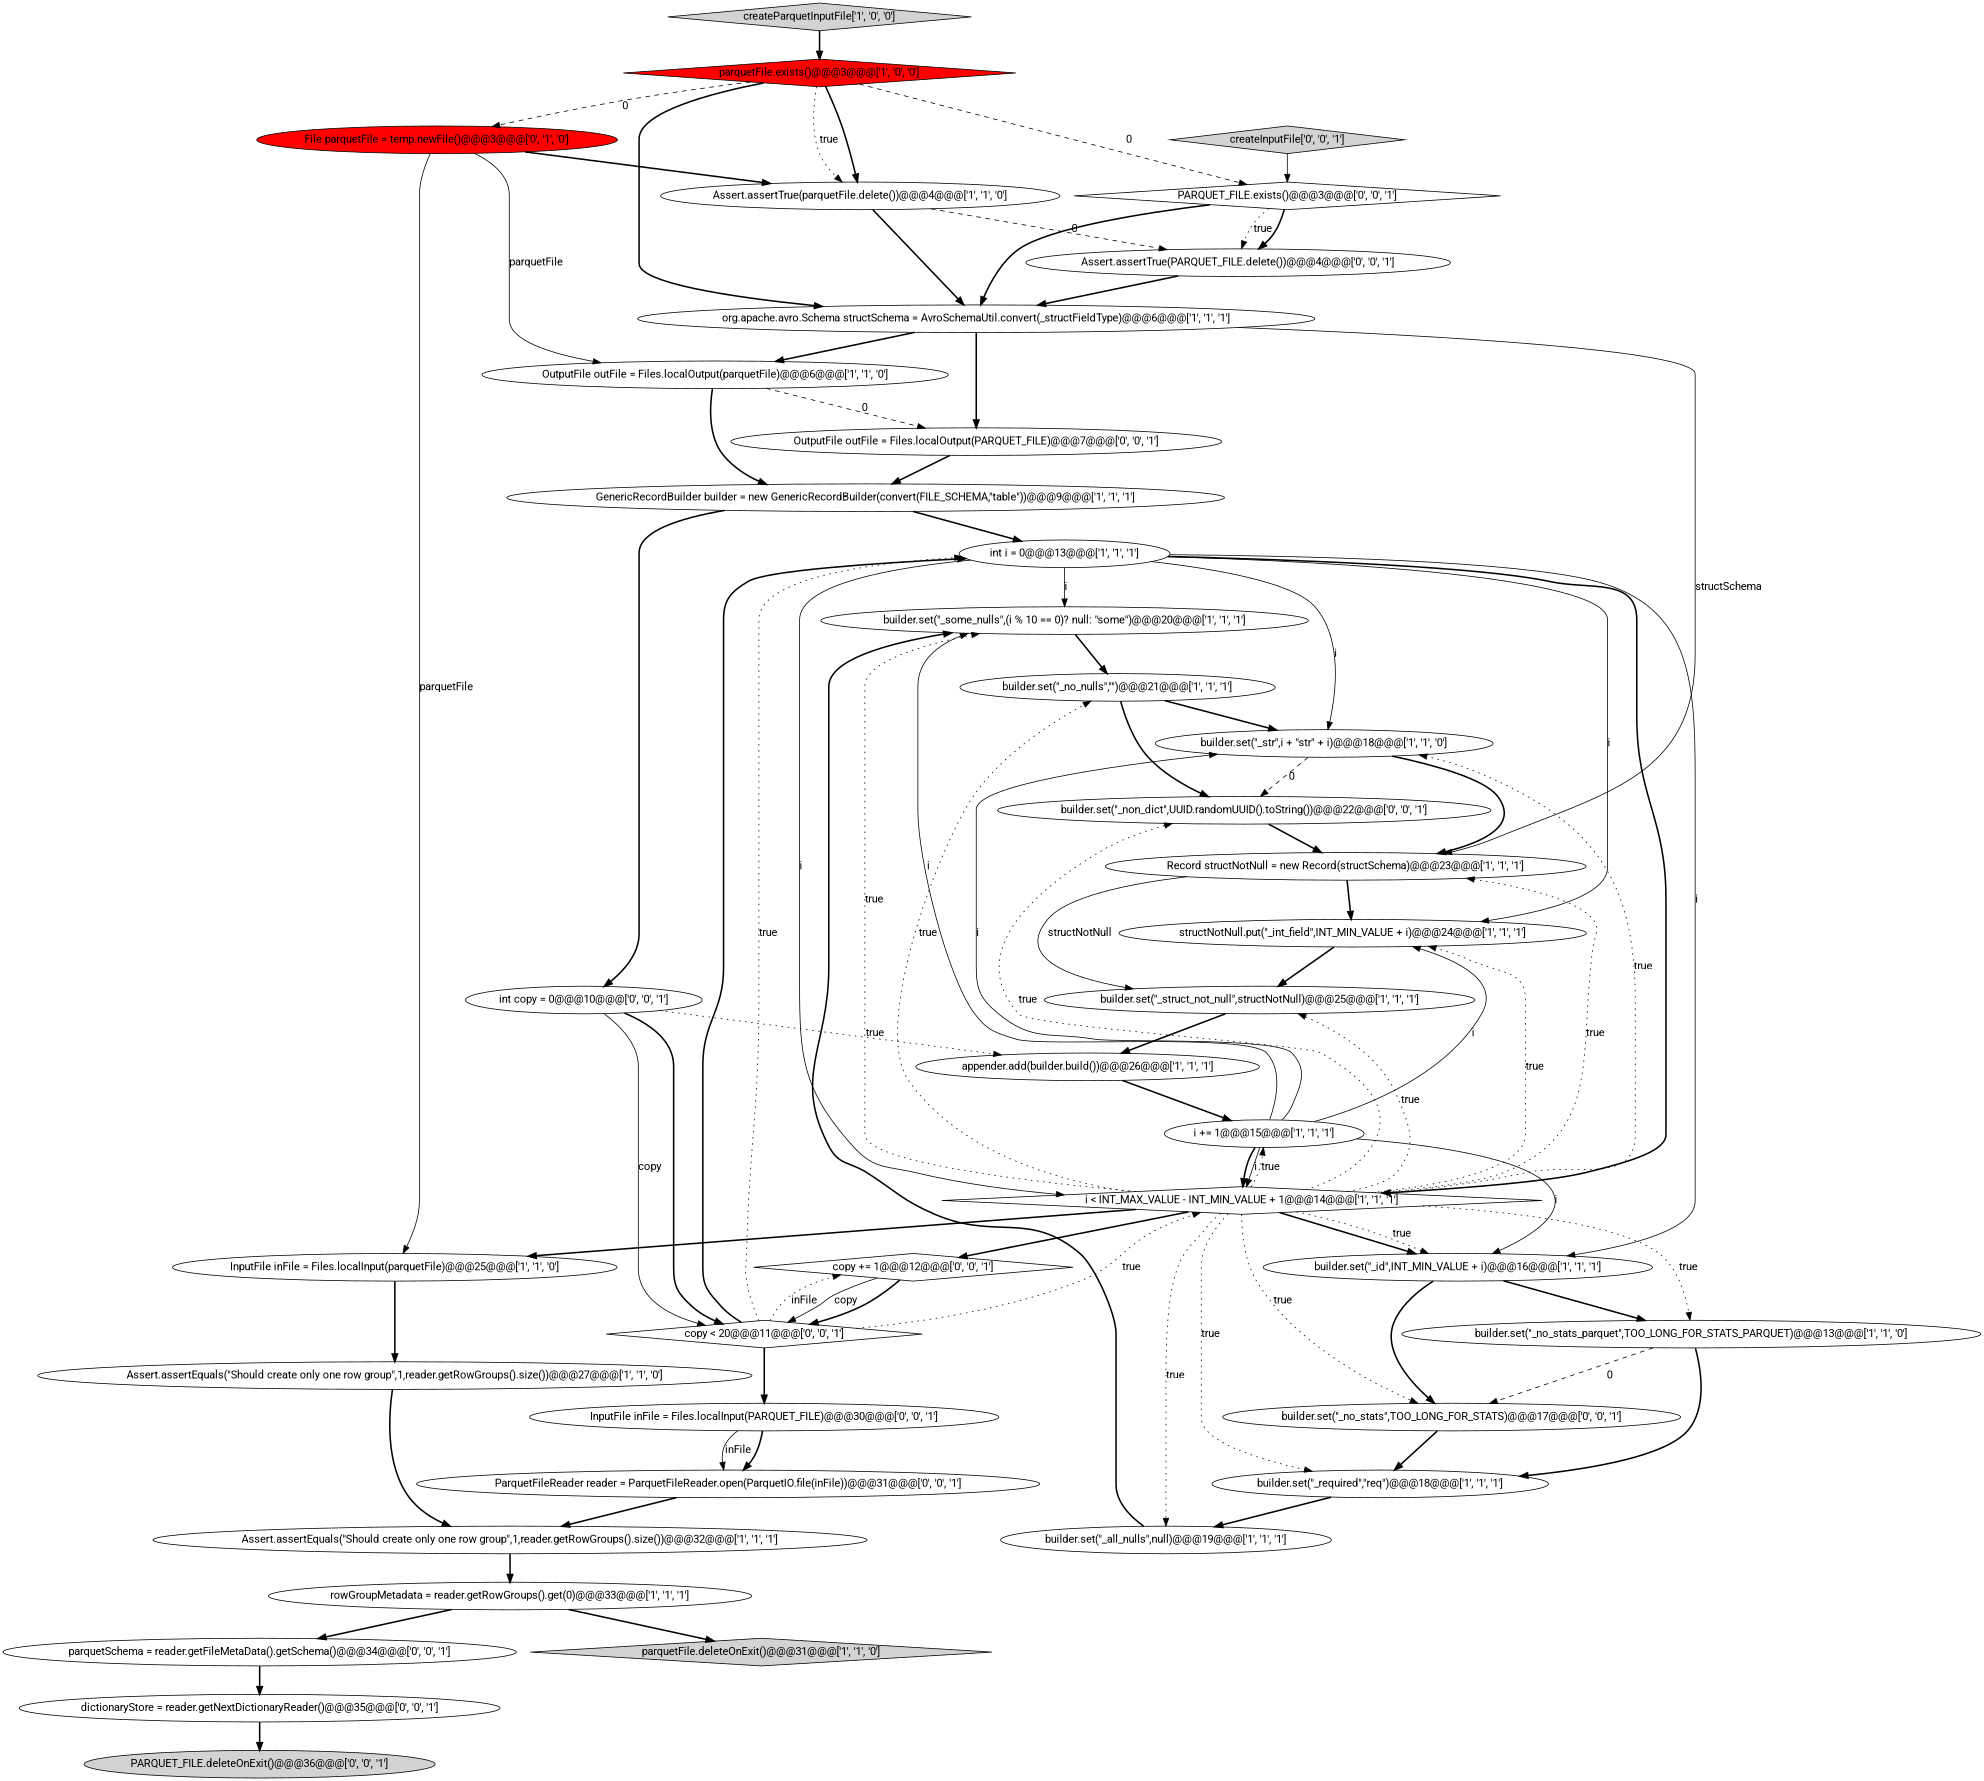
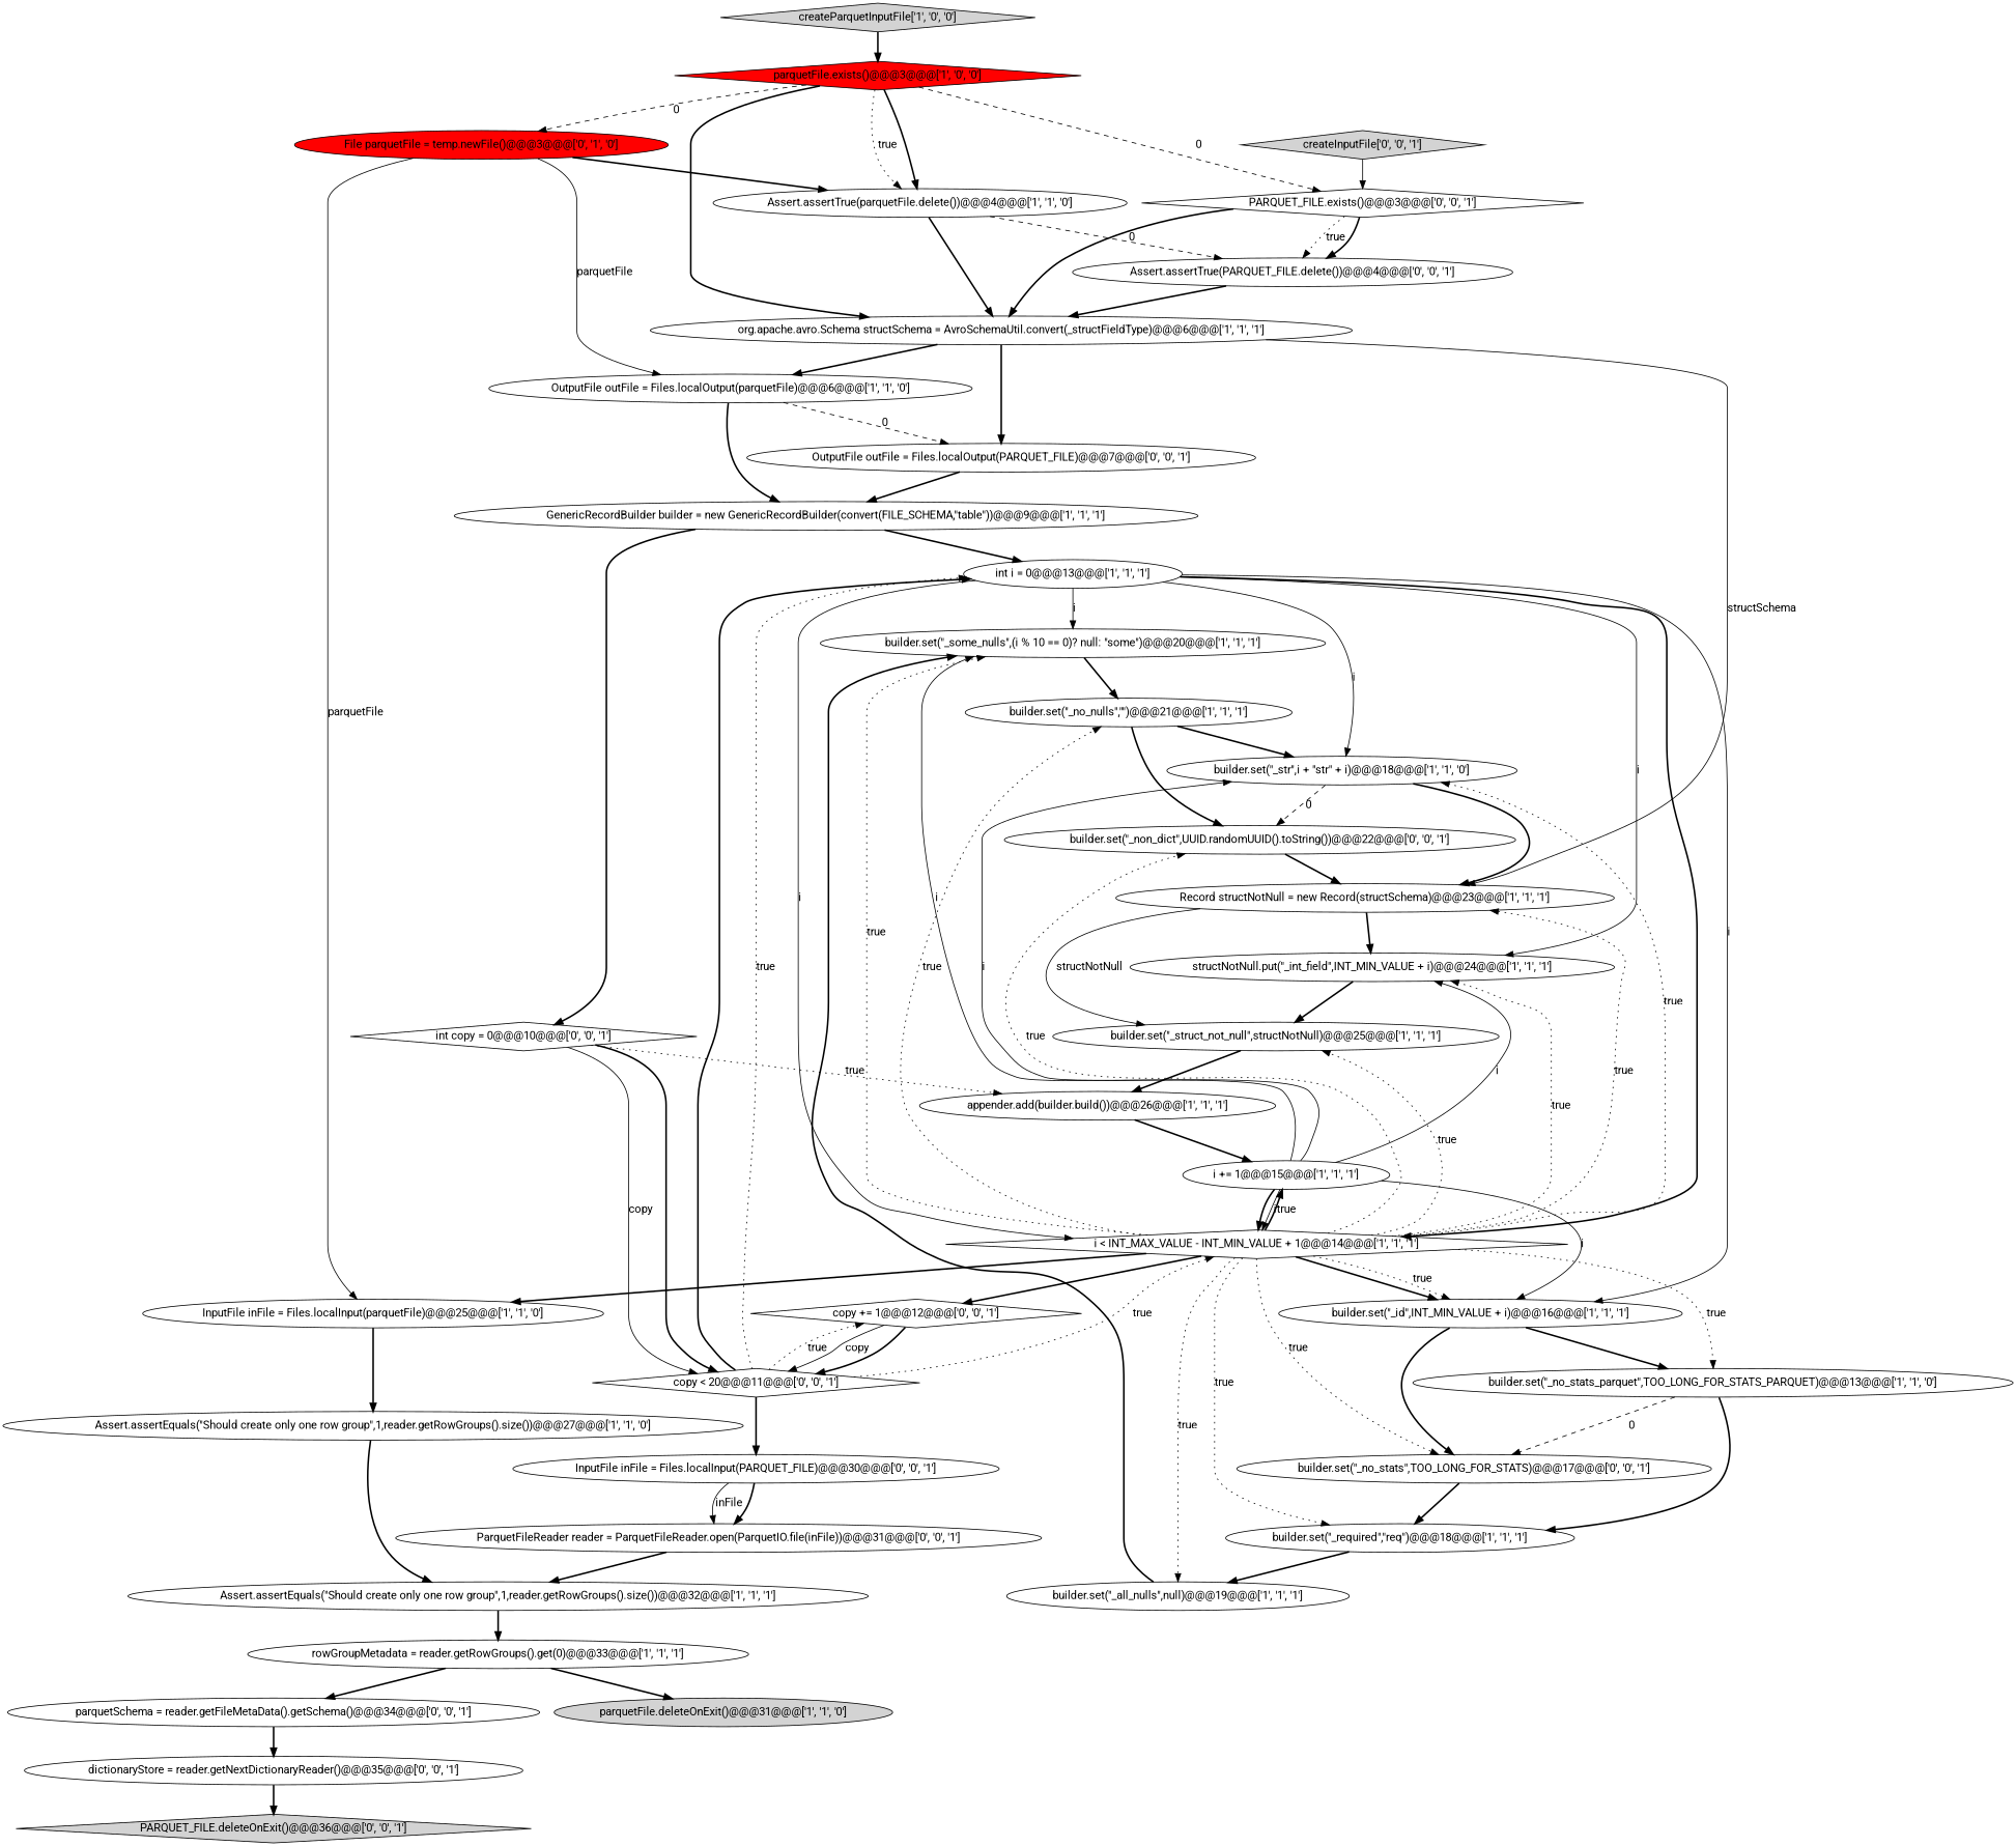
  digraph {
    fontname=Roboto
    node [fillcolor=white fontname=Roboto shape=ellipse style=filled]
    edge [fontname=Roboto style=bold]
    n1 [fillcolor=red label="File parquetFile = temp.newFile()@@@3@@@['0', '1', '0']"]
    n2 [label="InputFile inFile = Files.localInput(parquetFile)@@@25@@@['1', '1', '0']"]
    n3 [label="OutputFile outFile = Files.localOutput(parquetFile)@@@6@@@['1', '1', '0']"]
    n4 [label="Assert.assertTrue(parquetFile.delete())@@@4@@@['1', '1', '0']"]
    n5 [label="Assert.assertEquals(\"Should create only one row group\",1,reader.getRowGroups().size())@@@27@@@['1', '1', '0']"]
    n6 [label="OutputFile outFile = Files.localOutput(PARQUET_FILE)@@@7@@@['0', '0', '1']"]
    n7 [label="GenericRecordBuilder builder = new GenericRecordBuilder(convert(FILE_SCHEMA,\"table\"))@@@9@@@['1', '1', '1']"]
    n8 [label="org.apache.avro.Schema structSchema = AvroSchemaUtil.convert(_structFieldType)@@@6@@@['1', '1', '1']"]
    n9 [label="Assert.assertTrue(PARQUET_FILE.delete())@@@4@@@['0', '0', '1']"]
    n10 [label="builder.set(\"_all_nulls\",null)@@@19@@@['1', '1', '1']"]
    n11 [label="builder.set(\"_some_nulls\",(i % 10 == 0)? null: \"some\")@@@20@@@['1', '1', '1']"]
    n12 [label="builder.set(\"_no_nulls\",\"\")@@@21@@@['1', '1', '1']"]
    n13 [label="copy < 20@@@11@@@['0', '0', '1']" shape=diamond]
    n14 [label="InputFile inFile = Files.localInput(PARQUET_FILE)@@@30@@@['0', '0', '1']"]
    n15 [label="int i = 0@@@13@@@['1', '1', '1']"]
    n16 [label="copy += 1@@@12@@@['0', '0', '1']" shape=diamond]
    n17 [label="i < INT_MAX_VALUE - INT_MIN_VALUE + 1@@@14@@@['1', '1', '1']" shape=diamond]
    n18 [label="ParquetFileReader reader = ParquetFileReader.open(ParquetIO.file(inFile))@@@31@@@['0', '0', '1']"]
    n19 [label="builder.set(\"_str\",i + \"str\" + i)@@@18@@@['1', '1', '0']"]
    n20 [label="builder.set(\"_id\",INT_MIN_VALUE + i)@@@16@@@['1', '1', '1']"]
    n21 [label="structNotNull.put(\"_int_field\",INT_MIN_VALUE + i)@@@24@@@['1', '1', '1']"]
    n22 [label="builder.set(\"_non_dict\",UUID.randomUUID().toString())@@@22@@@['0', '0', '1']"]
    n23 [label="Record structNotNull = new Record(structSchema)@@@23@@@['1', '1', '1']"]
    n24 [label="builder.set(\"_no_stats\",TOO_LONG_FOR_STATS)@@@17@@@['0', '0', '1']"]
    n25 [label="builder.set(\"_required\",\"req\")@@@18@@@['1', '1', '1']"]
    n26 [label="i += 1@@@15@@@['1', '1', '1']"]
    n27 [label="builder.set(\"_struct_not_null\",structNotNull)@@@25@@@['1', '1', '1']"]
    n28 [label="builder.set(\"_no_stats_parquet\",TOO_LONG_FOR_STATS_PARQUET)@@@13@@@['1', '1', '0']"]
    n29 [label="Assert.assertEquals(\"Should create only one row group\",1,reader.getRowGroups().size())@@@32@@@['1', '1', '1']"]
    n30 [label="dictionaryStore = reader.getNextDictionaryReader()@@@35@@@['0', '0', '1']"]
-   n31 [fillcolor=lightgray label="PARQUET_FILE.deleteOnExit()@@@36@@@['0', '0', '1']"]
+   n31 [fillcolor=lightgray label="PARQUET_FILE.deleteOnExit()@@@36@@@['0', '0', '1']" shape=diamond]
    n32 [label="parquetSchema = reader.getFileMetaData().getSchema()@@@34@@@['0', '0', '1']"]
    n33 [fillcolor=red label="parquetFile.exists()@@@3@@@['1', '0', '0']" shape=diamond]
    n34 [label="PARQUET_FILE.exists()@@@3@@@['0', '0', '1']" shape=diamond]
-   n35 [label="int copy = 0@@@10@@@['0', '0', '1']"]
+   n35 [label="int copy = 0@@@10@@@['0', '0', '1']" shape=diamond]
    n36 [label="rowGroupMetadata = reader.getRowGroups().get(0)@@@33@@@['1', '1', '1']"]
-   n37 [fillcolor=lightgray label="parquetFile.deleteOnExit()@@@31@@@['1', '1', '0']" shape=diamond]
+   n37 [fillcolor=lightgray label="parquetFile.deleteOnExit()@@@31@@@['1', '1', '0']"]
    n38 [label="appender.add(builder.build())@@@26@@@['1', '1', '1']"]
    n39 [fillcolor=lightgray label="createInputFile['0', '0', '1']" shape=diamond]
    n40 [fillcolor=lightgray label="createParquetInputFile['1', '0', '0']" shape=diamond]
    n1 -> n2 [label=parquetFile style=solid]
    n1 -> n3 [label=parquetFile style=solid]
    n1 -> n4
    n2 -> n5
    n3 -> n6 [label=0 style=dashed]
    n3 -> n7
    n4 -> n8
    n4 -> n9 [label=0 style=dashed]
    n5 -> n29
    n6 -> n7
    n7 -> n15
    n7 -> n35
    n8 -> n3
    n8 -> n6
    n8 -> n23 [label=structSchema style=solid]
    n9 -> n8
    n10 -> n11
    n11 -> n12
    n12 -> n19
    n12 -> n22
    n13 -> n14
    n13 -> n15
    n13 -> n15 [label=true style=dotted]
-   n13 -> n16 [label=inFile style=dotted]
+   n13 -> n16 [label=true style=dotted]
    n13 -> n17 [label=true style=dotted]
    n14 -> n18
    n14 -> n18 [label=inFile style=solid]
    n15 -> n11 [label=i style=solid]
    n15 -> n17
    n15 -> n17 [label=i style=solid]
    n15 -> n19 [label=i style=solid]
    n15 -> n20 [label=i style=solid]
    n15 -> n21 [label=i style=solid]
    n16 -> n13
    n16 -> n13 [label=copy style=solid]
    n17 -> n2
    n17 -> n10 [label=true style=dotted]
    n17 -> n11 [label=true style=dotted]
    n17 -> n12 [label=true style=dotted]
    n17 -> n16
    n17 -> n19 [label=true style=dotted]
    n17 -> n20
    n17 -> n20 [label=true style=dotted]
    n17 -> n21 [label=true style=dotted]
    n17 -> n22 [label=true style=dotted]
    n17 -> n23 [label=true style=dotted]
    n17 -> n24 [label=true style=dotted]
    n17 -> n25 [label=true style=dotted]
-   n17 -> n26 [label=true style=dotted]
+   n17 -> n26 [label=true]
    n17 -> n27 [label=true style=dotted]
    n17 -> n28 [label=true style=dotted]
    n18 -> n29
    n19 -> n22 [label=0 style=dashed]
    n19 -> n23
    n20 -> n24
    n20 -> n28
    n21 -> n27
    n22 -> n23
    n23 -> n21
    n23 -> n27 [label=structNotNull style=solid]
    n24 -> n25
    n25 -> n10
    n26 -> n11 [label=i style=solid]
    n26 -> n17 [label=i style=solid]
    n26 -> n17
    n26 -> n19 [label=i style=solid]
    n26 -> n20 [label=i style=solid]
    n26 -> n21 [label=i style=solid]
    n27 -> n38
    n28 -> n24 [label=0 style=dashed]
    n28 -> n25
    n29 -> n36
    n30 -> n31
    n32 -> n30
    n33 -> n1 [label=0 style=dashed]
    n33 -> n4
    n33 -> n4 [label=true style=dotted]
    n33 -> n8
    n33 -> n34 [label=0 style=dashed]
    n34 -> n8
    n34 -> n9 [label=true style=dotted]
    n34 -> n9
    n35 -> n13 [label=copy style=solid]
    n35 -> n13
    n35 -> n38 [label=true style=dotted]
    n36 -> n32
    n36 -> n37
    n38 -> n26
    n39 -> n34 [style=solid]
    n40 -> n33
  }
